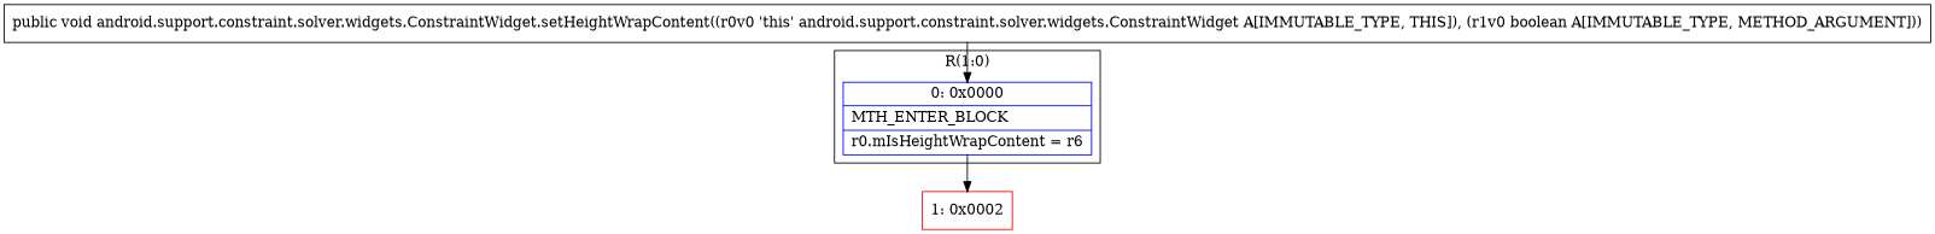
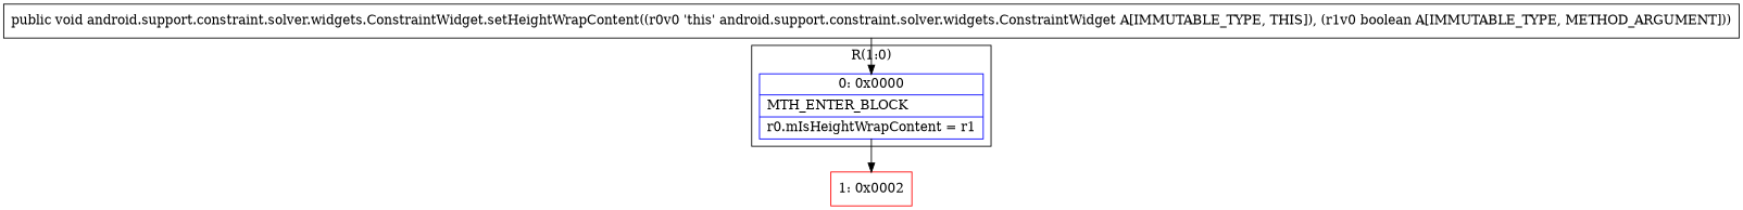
  digraph {
    node [shape=record]
-   n1 [color=blue label="{0\:\ 0x0000|MTH_ENTER_BLOCK\l|r0.mIsHeightWrapContent = r6\l}"]
+   n1 [color=blue label="{0\:\ 0x0000|MTH_ENTER_BLOCK\l|r0.mIsHeightWrapContent = r1\l}"]
    n2 [color=red label="{1\:\ 0x0002}"]
    n3 [label="{public void android.support.constraint.solver.widgets.ConstraintWidget.setHeightWrapContent((r0v0 'this' android.support.constraint.solver.widgets.ConstraintWidget A[IMMUTABLE_TYPE, THIS]), (r1v0 boolean A[IMMUTABLE_TYPE, METHOD_ARGUMENT])) }"]
    subgraph cluster_1 {
      label="R(1:0)"
      n1
    }
    n1 -> n2
    n3 -> n1
  }
